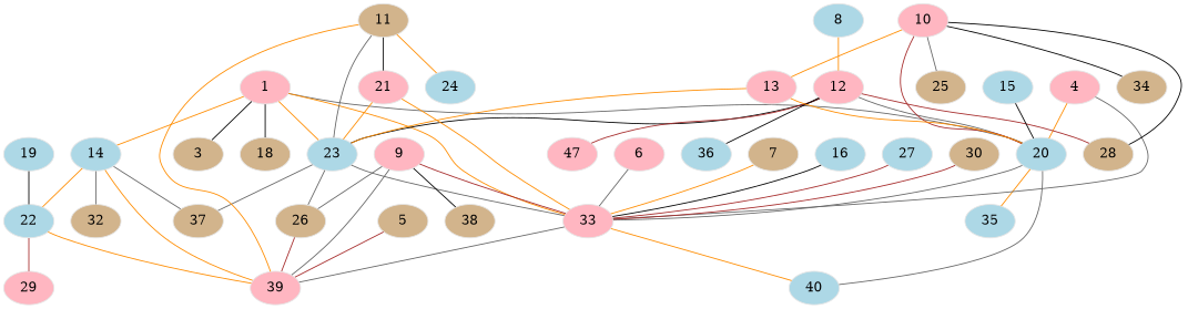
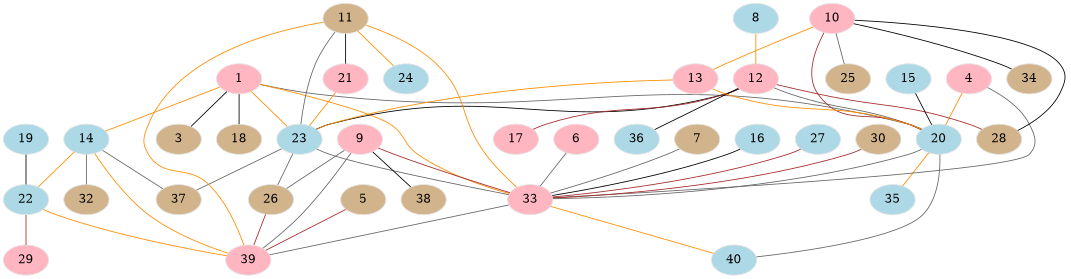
  graph {
    node [color=gray90 fillcolor=tan style=filled]
    edge [color=darkorange weight=1.0]
    1 [fillcolor=lightpink]
    3
    14 [fillcolor=lightblue]
    18
    20 [fillcolor=lightblue]
    23 [fillcolor=lightblue]
    33 [fillcolor=lightpink]
    39 [fillcolor=lightpink]
    22 [fillcolor=lightblue]
    32
    37
    35 [fillcolor=lightblue]
    40 [fillcolor=lightblue]
    26
    4 [fillcolor=lightpink]
    5
    6 [fillcolor=lightpink]
    7
    8 [fillcolor=lightblue]
    12 [fillcolor=lightpink]
-   17 [fillcolor=lightpink label=47]
+   17 [fillcolor=lightpink]
    28
    36 [fillcolor=lightblue]
    9 [fillcolor=lightpink]
    38
    10 [fillcolor=lightpink]
    13 [fillcolor=lightpink]
    25
    34
    11
    21 [fillcolor=lightpink]
    24 [fillcolor=lightblue]
    29 [fillcolor=lightpink]
    15 [fillcolor=lightblue]
    16 [fillcolor=lightblue]
    19 [fillcolor=lightblue]
    27 [fillcolor=lightblue]
    30
    1 -- 3 [color=black]
    1 -- 14 [weight=2.0]
    1 -- 18 [color=black]
    1 -- 20 [color=gray40]
    1 -- 23
    1 -- 33
    14 -- 39
    14 -- 22 [weight=2.0]
    14 -- 32 [color=gray40]
    14 -- 37 [color=gray40]
    20 -- 33 [color=gray40]
    20 -- 35
    20 -- 40 [color=gray40]
    23 -- 33 [color=gray40]
    23 -- 37 [color=gray40]
    23 -- 26 [color=gray40]
    33 -- 39 [color=gray40]
    33 -- 40
    22 -- 39 [weight=2.0]
    22 -- 29 [color=brown]
    26 -- 39 [color=brown]
    4 -- 20
    4 -- 33 [color=gray40]
    5 -- 39 [color=brown]
    6 -- 33 [color=gray40]
-   7 -- 33
+   7 -- 33 [color=gray40]
    8 -- 12
    12 -- 20 [color=gray40]
    12 -- 23 [color=black weight=2.0]
    12 -- 17 [color=brown]
    12 -- 28 [color=brown]
    12 -- 36 [color=black]
    9 -- 33 [color=brown weight=3.0]
    9 -- 39 [color=gray40]
    9 -- 26 [color=gray40]
    9 -- 38 [color=black]
    10 -- 20 [color=brown]
    10 -- 28 [color=black]
    10 -- 13 [weight=2.0]
    10 -- 25 [color=gray40]
    10 -- 34 [color=black]
    13 -- 20 [weight=2.0]
    13 -- 23
    11 -- 23 [color=gray40 weight=2.0]
    11 -- 39
    11 -- 21 [color=black weight=2.0]
    11 -- 24
    21 -- 23
-   21 -- 33
+   11 -- 33
    15 -- 20 [color=black]
    16 -- 33 [color=black]
    19 -- 22 [color=black]
    27 -- 33 [color=brown]
    30 -- 33 [color=brown]
  }
